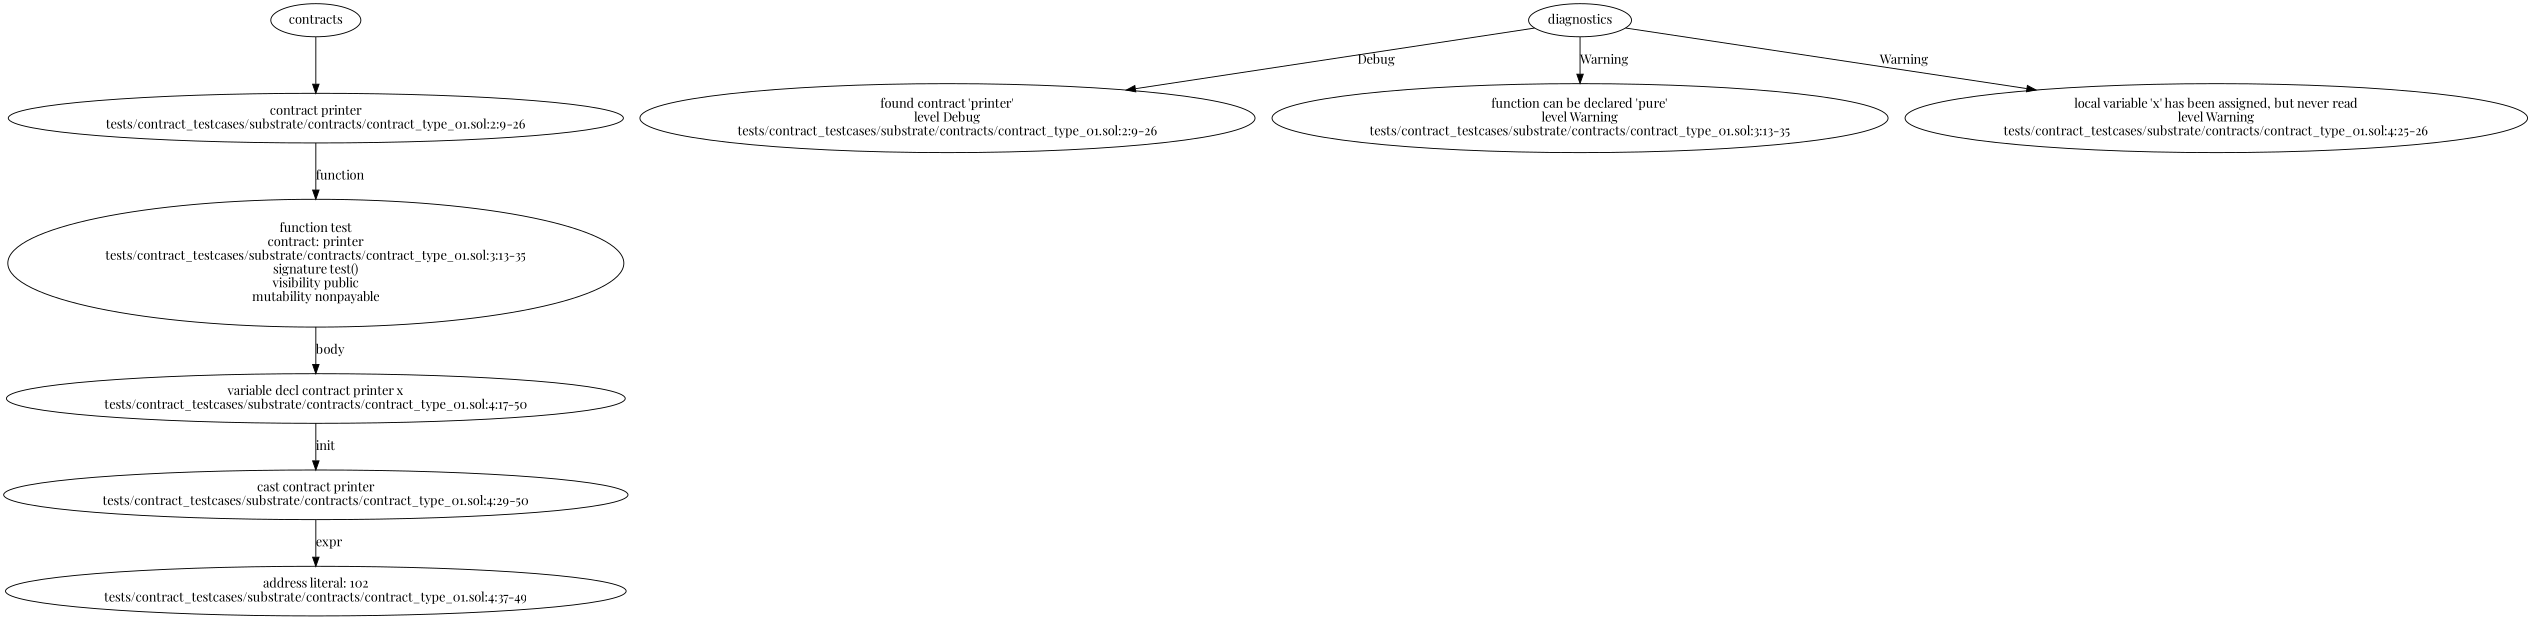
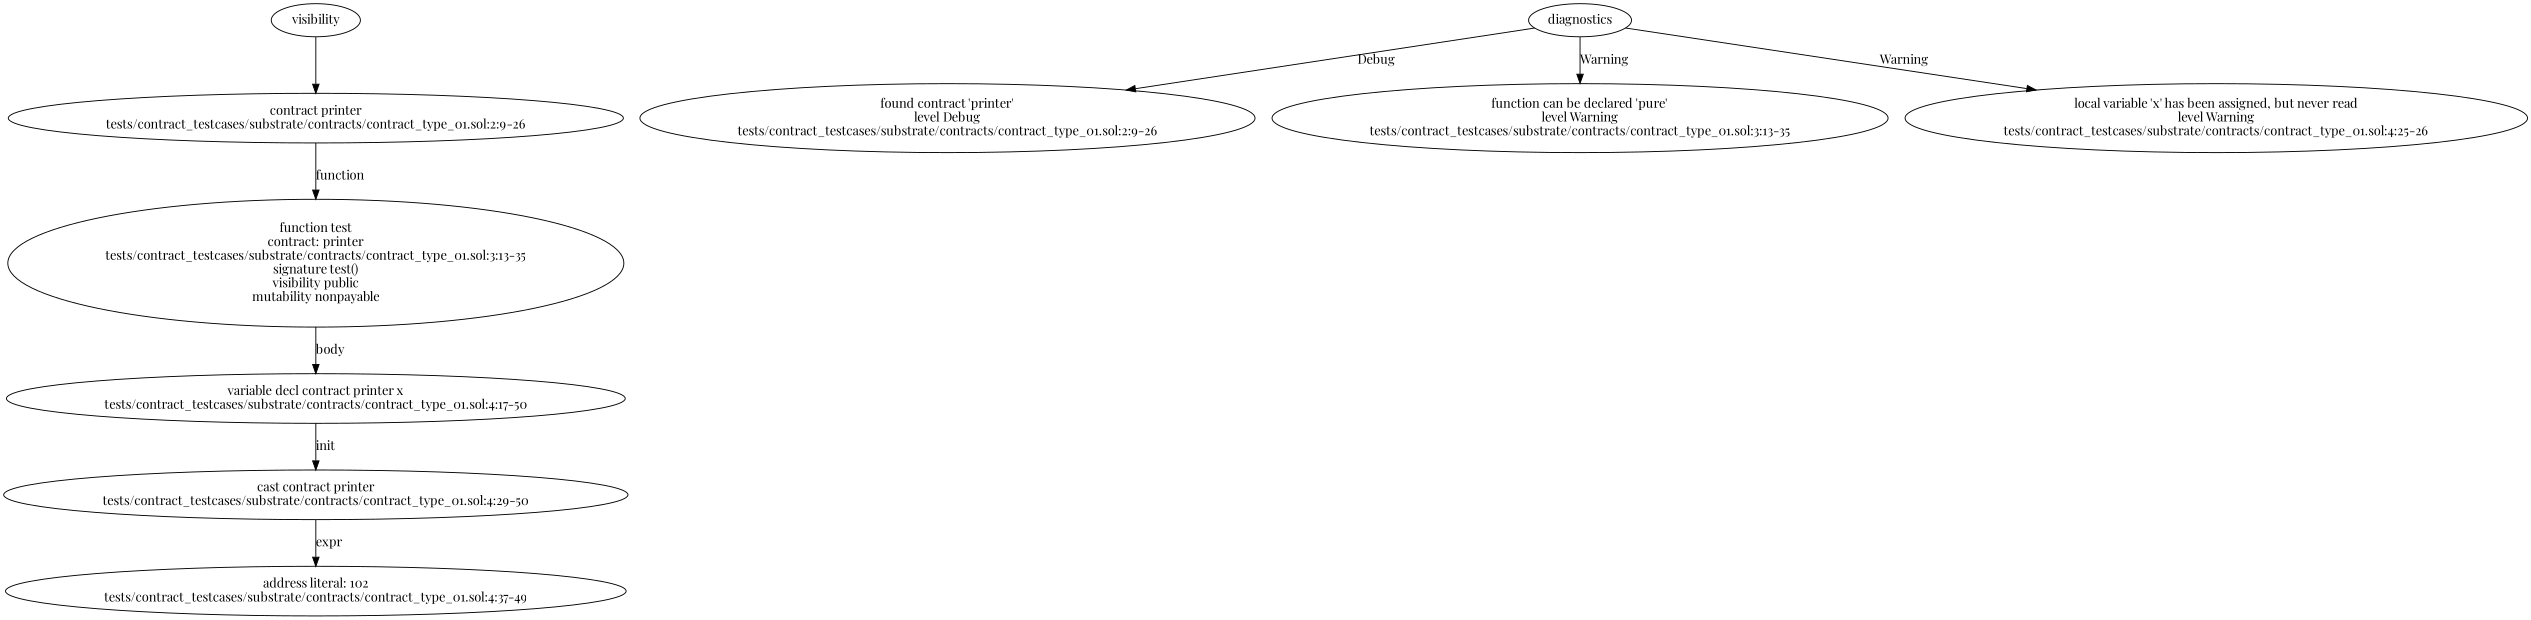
  strict digraph {
    fontname="Playfair Display"
    node [fontname="Playfair Display"]
    edge [fontname="Playfair Display"]
    n1 [label="contract printer\ntests/contract_testcases/substrate/contracts/contract_type_01.sol:2:9-26"]
    n2 [label="function test\ncontract: printer\ntests/contract_testcases/substrate/contracts/contract_type_01.sol:3:13-35\nsignature test()\nvisibility public\nmutability nonpayable"]
    n3 [label="variable decl contract printer x\ntests/contract_testcases/substrate/contracts/contract_type_01.sol:4:17-50"]
    n4 [label="cast contract printer\ntests/contract_testcases/substrate/contracts/contract_type_01.sol:4:29-50"]
    n5 [label="address literal: 102\ntests/contract_testcases/substrate/contracts/contract_type_01.sol:4:37-49"]
    n6 [label="found contract 'printer'\nlevel Debug\ntests/contract_testcases/substrate/contracts/contract_type_01.sol:2:9-26"]
    n7 [label="function can be declared 'pure'\nlevel Warning\ntests/contract_testcases/substrate/contracts/contract_type_01.sol:3:13-35"]
    n8 [label="local variable 'x' has been assigned, but never read\nlevel Warning\ntests/contract_testcases/substrate/contracts/contract_type_01.sol:4:25-26"]
-   contracts
+   contracts [label=visibility]
    diagnostics
    n1 -> n2 [label=function]
    n2 -> n3 [label=body]
    n3 -> n4 [label=init]
    n4 -> n5 [label=expr]
    contracts -> n1
    diagnostics -> n6 [label=Debug]
    diagnostics -> n7 [label=Warning]
    diagnostics -> n8 [label=Warning]
  }
